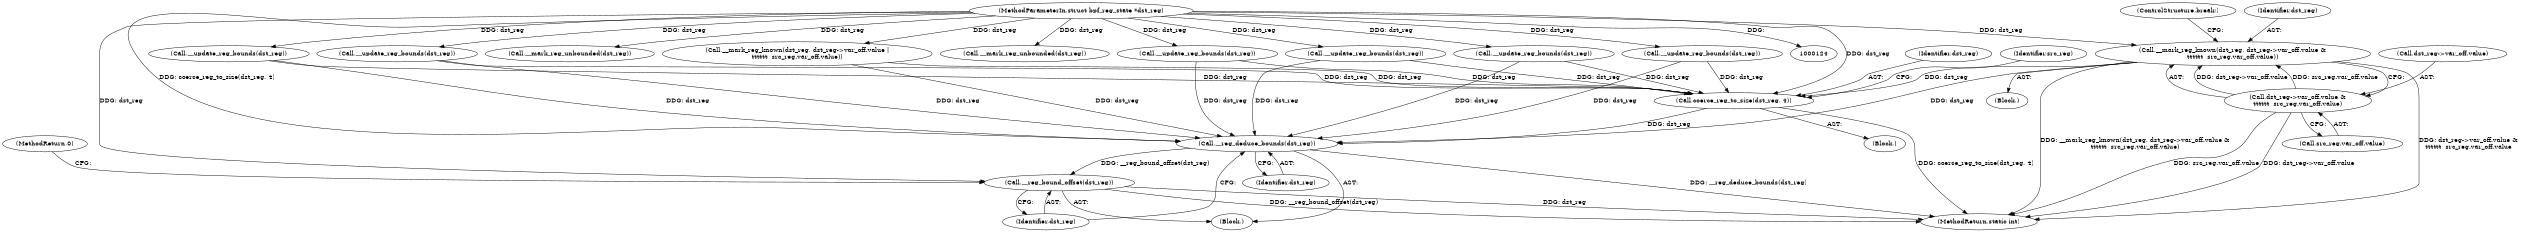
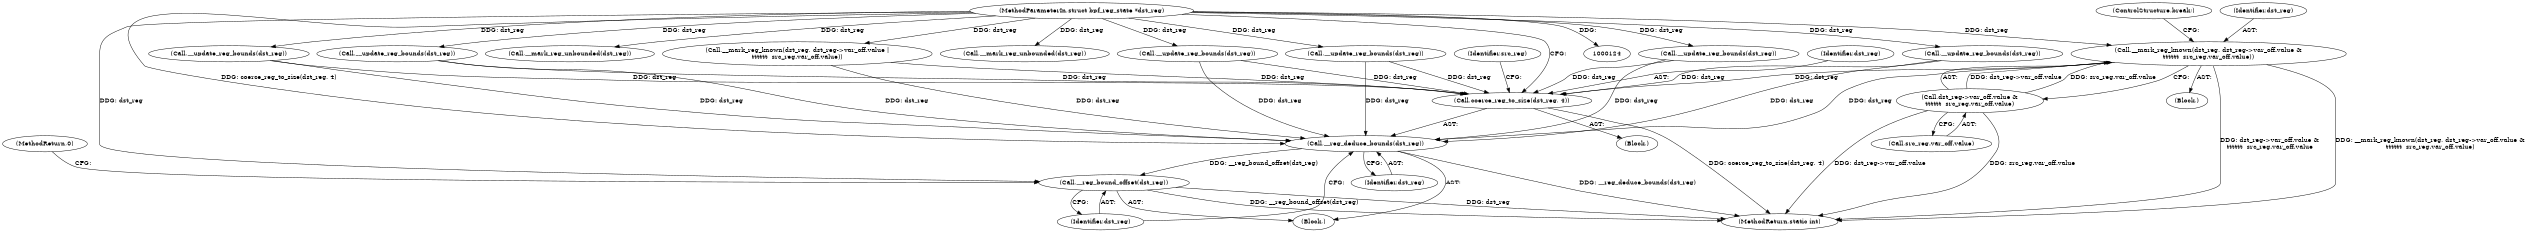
  digraph {
    n1 [label="(Call,__mark_reg_known(dst_reg, dst_reg->var_off.value &\n\t\t\t\t\t\t  src_reg.var_off.value))"]
    n2 [label="(Call,dst_reg->var_off.value &\n\t\t\t\t\t\t  src_reg.var_off.value)"]
    n3 [label="(Call,coerce_reg_to_size(dst_reg, 4))"]
    n4 [label="(Call,__reg_deduce_bounds(dst_reg))"]
    n5 [label="(Block,)"]
    n6 [label="(MethodReturn,static int)"]
    n7 [label="(Call,src_reg.var_off.value)"]
    n8 [label="(Block,)"]
    n9 [label="(Call,__reg_bound_offset(dst_reg))"]
    n10 [label="(Identifier,dst_reg)"]
    n11 [label="(Block,)"]
    n12 [label="(MethodParameterIn,struct bpf_reg_state *dst_reg)"]
    n13 [label="(Call,__update_reg_bounds(dst_reg))"]
    n14 [label="(Call,__update_reg_bounds(dst_reg))"]
    n15 [label="(Call,__mark_reg_unbounded(dst_reg))"]
    n16 [label="(Call,__mark_reg_known(dst_reg, dst_reg->var_off.value |\n\t\t\t\t\t\t  src_reg.var_off.value))"]
    n17 [label="(Call,__mark_reg_unbounded(dst_reg))"]
    n18 [label="(Call,__update_reg_bounds(dst_reg))"]
    n19 [label="(Call,__update_reg_bounds(dst_reg))"]
    n20 [label="(Call,__update_reg_bounds(dst_reg))"]
    n21 [label="(Call,__update_reg_bounds(dst_reg))"]
    1000124
    n23 [label="(Identifier,dst_reg)"]
    n24 [label="(ControlStructure,break;)"]
-   n25 [label="(Call,dst_reg->var_off.value)"]
    n26 [label="(MethodReturn,0)"]
    n27 [label="(Identifier,dst_reg)"]
    n28 [label="(Identifier,dst_reg)"]
    n29 [label="(Identifier,src_reg)"]
    n1 -> n2 [label="CFG: "]
    n1 -> n3 [label="DDG: dst_reg"]
    n1 -> n4 [label="DDG: dst_reg"]
    n1 -> n5 [label="AST: "]
    n1 -> n6 [label="DDG: dst_reg->var_off.value &\n\t\t\t\t\t\t  src_reg.var_off.value"]
    n1 -> n6 [label="DDG: __mark_reg_known(dst_reg, dst_reg->var_off.value &\n\t\t\t\t\t\t  src_reg.var_off.value)"]
    n2 -> n1 [label="AST: "]
    n2 -> n1 [label="DDG: dst_reg->var_off.value"]
    n2 -> n1 [label="DDG: src_reg.var_off.value"]
    n2 -> n6 [label="DDG: src_reg.var_off.value"]
    n2 -> n6 [label="DDG: dst_reg->var_off.value"]
    n2 -> n7 [label="CFG: "]
-   n3 -> n4 [label="DDG: dst_reg"]
+   n3 -> n4 [label="AST: "]
    n3 -> n6 [label="DDG: coerce_reg_to_size(dst_reg, 4)"]
    n3 -> n8 [label="AST: "]
    n4 -> n6 [label="DDG: __reg_deduce_bounds(dst_reg)"]
    n4 -> n9 [label="DDG: __reg_bound_offset(dst_reg)"]
    n4 -> n10 [label="CFG: "]
    n4 -> n11 [label="AST: "]
    n7 -> n2 [label="AST: "]
    n9 -> n6 [label="DDG: dst_reg"]
    n9 -> n6 [label="DDG: __reg_bound_offset(dst_reg)"]
    n9 -> n11 [label="AST: "]
    n9 -> n23 [label="CFG: "]
    n10 -> n4 [label="AST: "]
    n12 -> n1 [label="DDG: dst_reg"]
-   n12 -> n3 [label="DDG: dst_reg"]
+   n12 -> n3 [label="CFG: "]
    n12 -> n4 [label="DDG: coerce_reg_to_size(dst_reg, 4)"]
    n12 -> n9 [label="DDG: dst_reg"]
    n12 -> n13 [label="DDG: dst_reg"]
    n12 -> n14 [label="DDG: dst_reg"]
    n12 -> n15 [label="DDG: dst_reg"]
    n12 -> n16 [label="DDG: dst_reg"]
    n12 -> n17 [label="DDG: dst_reg"]
    n12 -> n18 [label="DDG: dst_reg"]
    n12 -> n19 [label="DDG: dst_reg"]
    n12 -> n20 [label="DDG: dst_reg"]
    n12 -> n21 [label="DDG: dst_reg"]
    n12 -> 1000124 [label="DDG: "]
    n13 -> n3 [label="DDG: dst_reg"]
    n13 -> n4 [label="DDG: dst_reg"]
    n14 -> n3 [label="DDG: dst_reg"]
    n14 -> n4 [label="DDG: dst_reg"]
    n16 -> n3 [label="DDG: dst_reg"]
    n16 -> n4 [label="DDG: dst_reg"]
    n18 -> n3 [label="DDG: dst_reg"]
    n18 -> n4 [label="DDG: dst_reg"]
    n19 -> n3 [label="DDG: dst_reg"]
    n19 -> n4 [label="DDG: dst_reg"]
    n20 -> n3 [label="DDG: dst_reg"]
    n20 -> n4 [label="DDG: dst_reg"]
    n21 -> n3 [label="DDG: dst_reg"]
    n21 -> n4 [label="DDG: dst_reg"]
    n23 -> n4 [label="CFG: "]
    n23 -> n9 [label="AST: "]
    n24 -> n1 [label="CFG: "]
-   n25 -> n2 [label="AST: "]
    n26 -> n9 [label="CFG: "]
    n27 -> n3 [label="AST: "]
    n28 -> n1 [label="AST: "]
    n29 -> n3 [label="CFG: "]
  }
